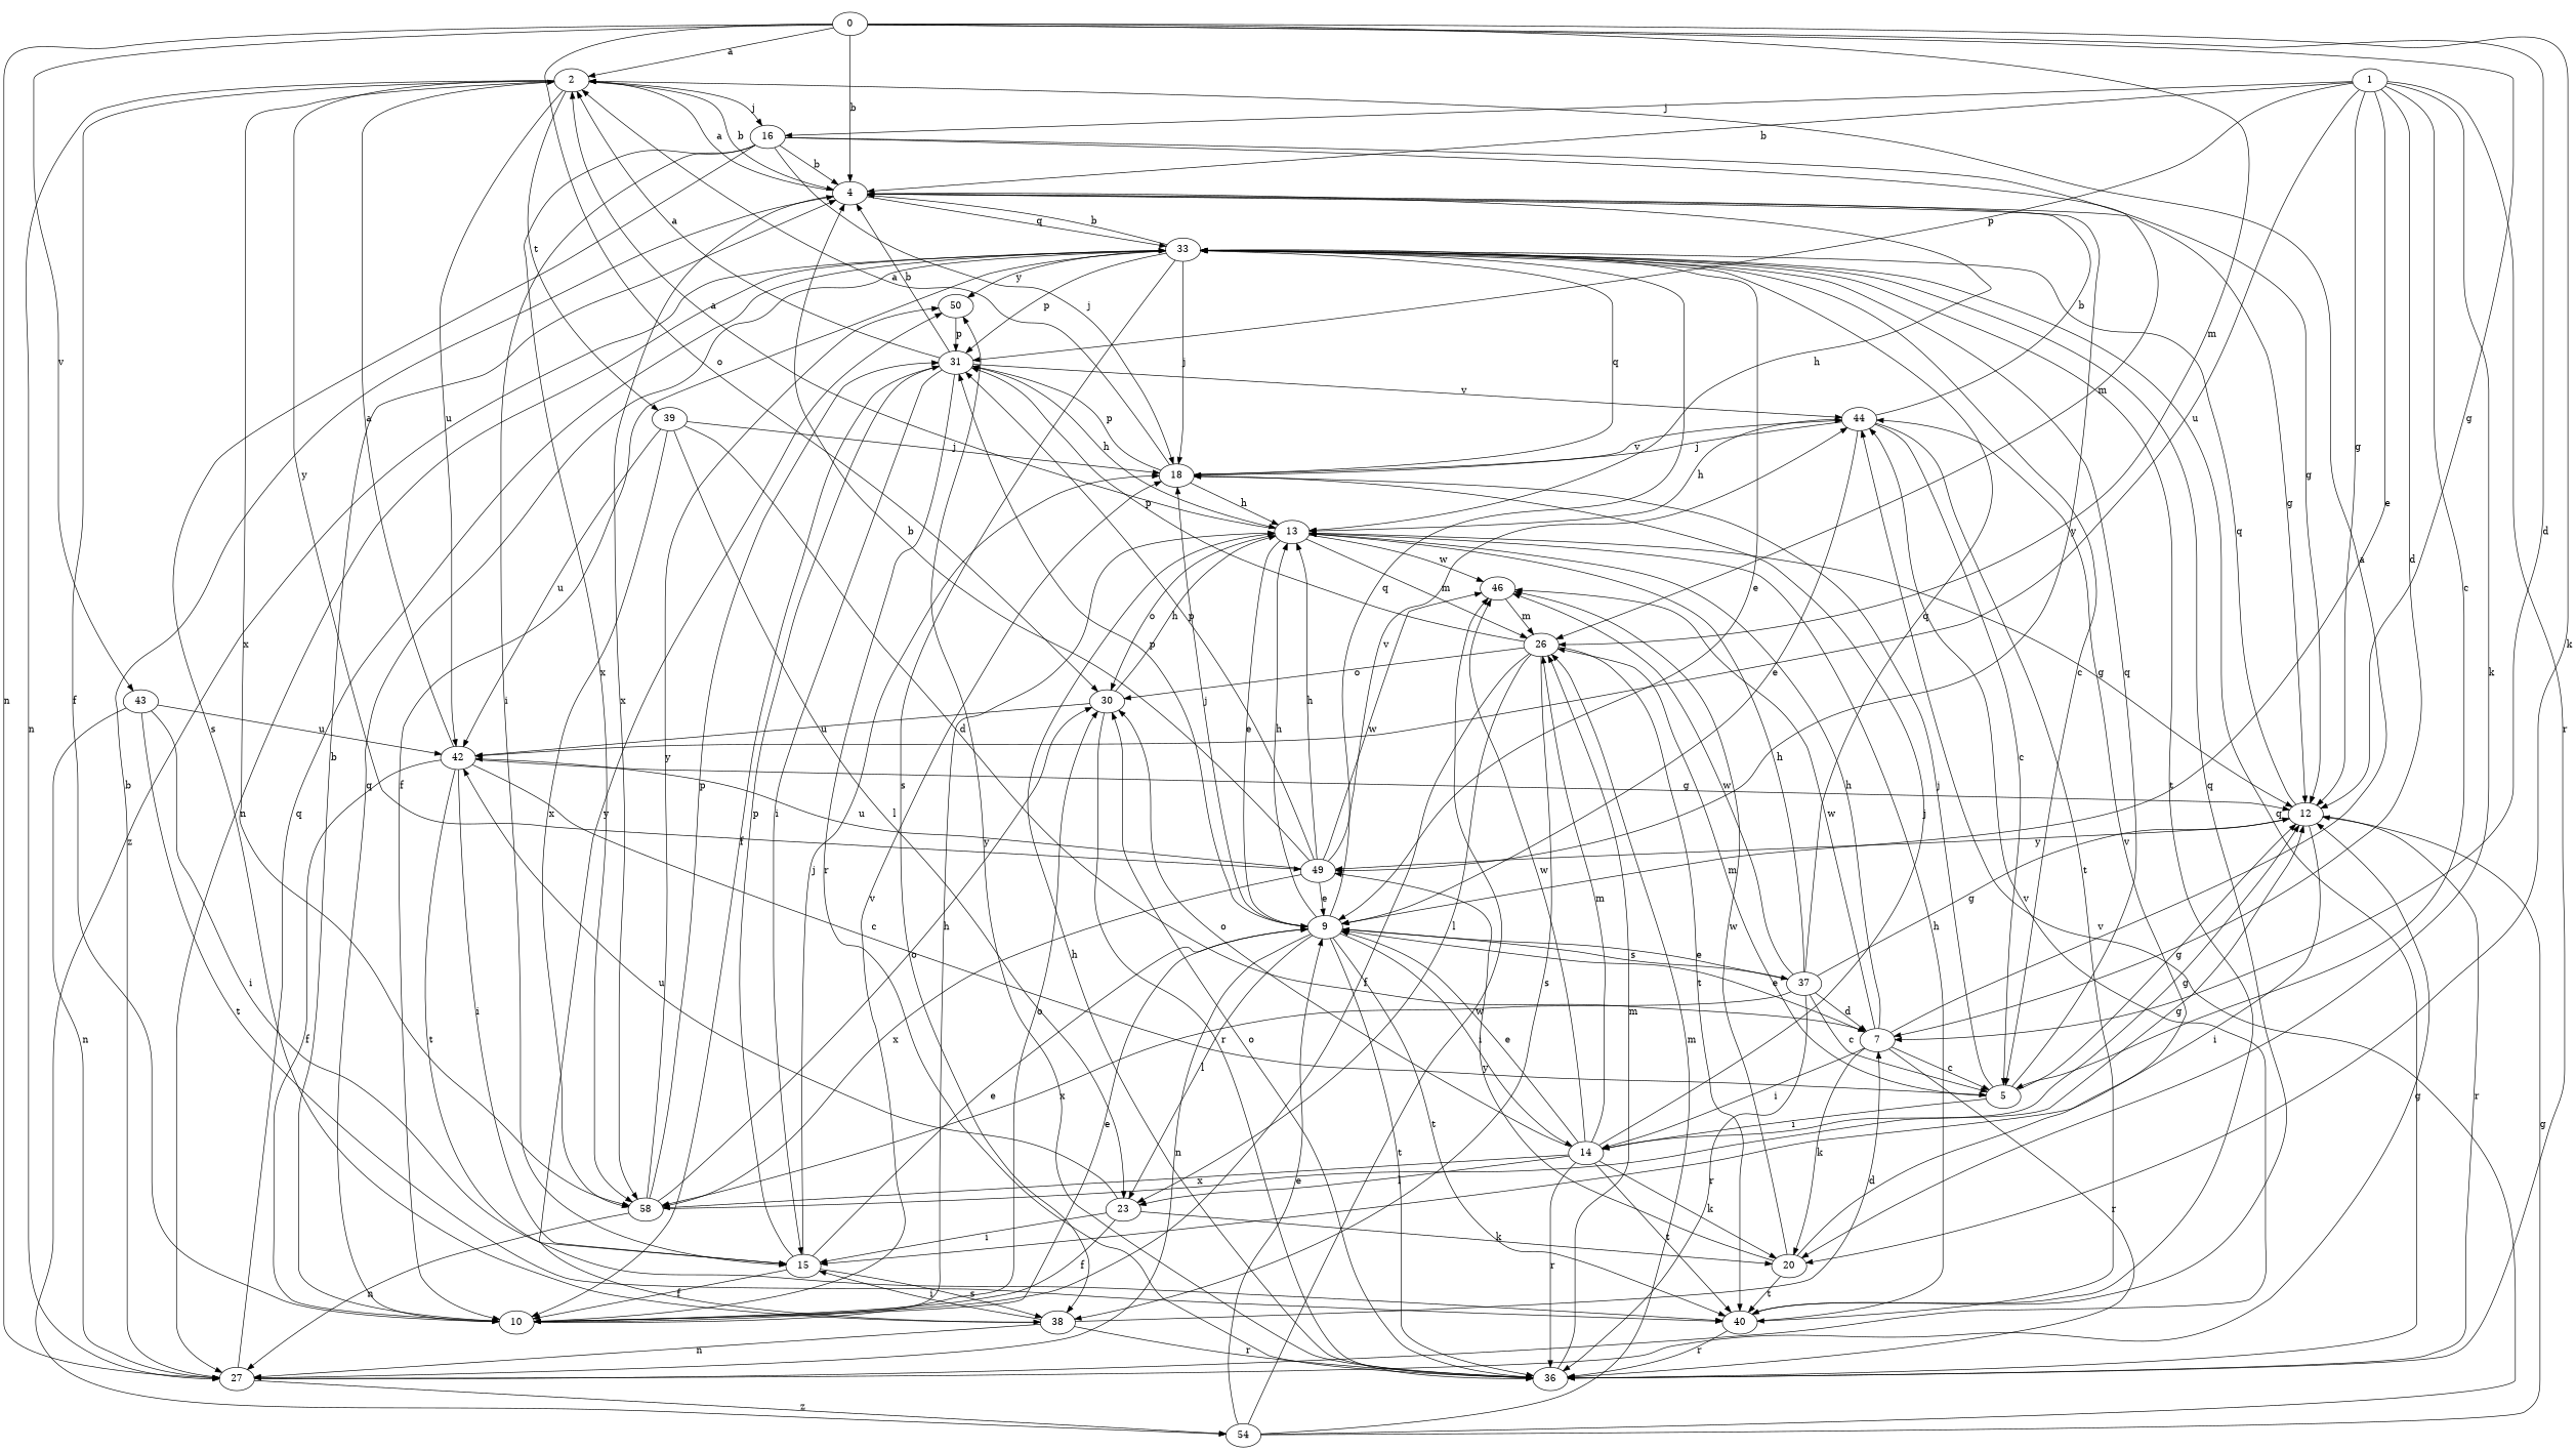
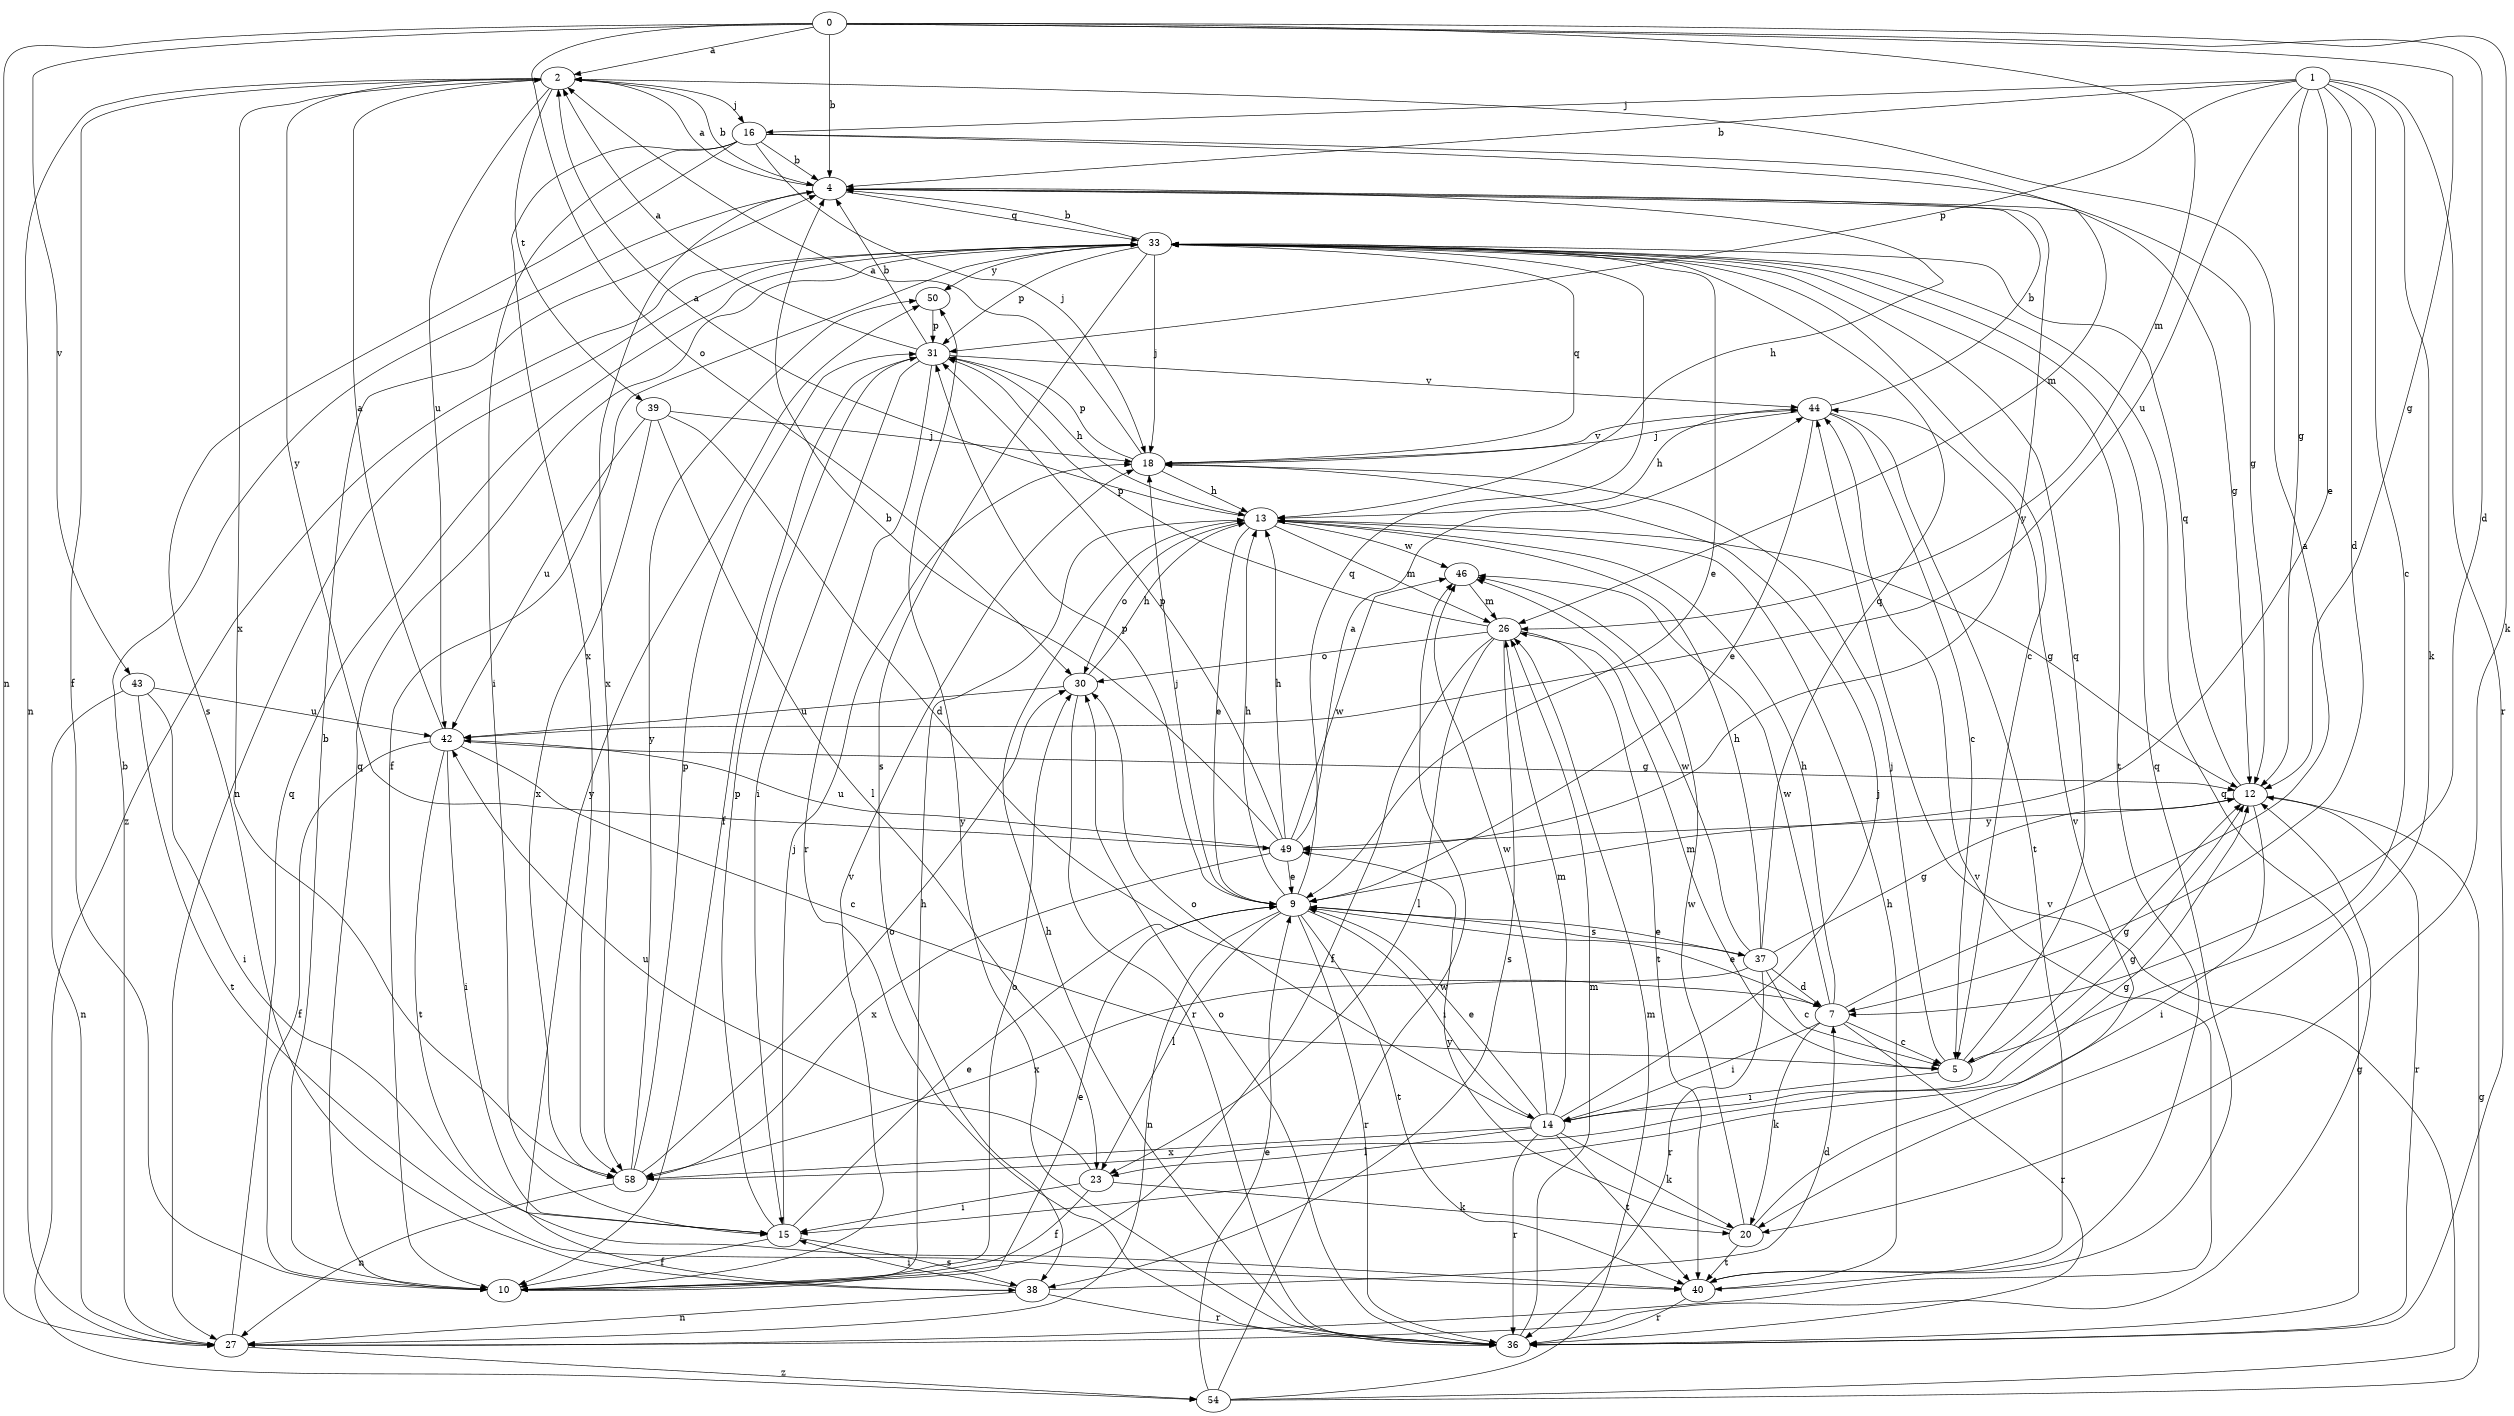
  strict digraph {
    0
    2
    4
    7
    12
    20
    26
    27
    30
    43
    16
    42
    10
    39
    n15 [label=58]
    49
    13
    33
    5
    9
    36
    14
    46
    15
    40
    44
    31
    23
    38
    54
    1
    18
    37
    50
    0 -> 2 [label=a]
    0 -> 4 [label=b]
    0 -> 7 [label=d]
    0 -> 12 [label=g]
    0 -> 20 [label=k]
    0 -> 26 [label=m]
    0 -> 27 [label=n]
    0 -> 30 [label=o]
    0 -> 43 [label=v]
    2 -> 4 [label=b]
    2 -> 27 [label=n]
    2 -> 16 [label=j]
    2 -> 42 [label=u]
    2 -> 10 [label=f]
    2 -> 39 [label=t]
    2 -> n15 [label=x]
    2 -> 49 [label=y]
    4 -> 2 [label=a]
    4 -> 12 [label=g]
    4 -> n15 [label=x]
    4 -> 49 [label=y]
    4 -> 13 [label=h]
    4 -> 33 [label=q]
    7 -> 2 [label=a]
    7 -> 20 [label=k]
    7 -> 13 [label=h]
    7 -> 5 [label=c]
    7 -> 9 [label=e]
    7 -> 36 [label=r]
    7 -> 14 [label=i]
    7 -> 46 [label=w]
    12 -> 49 [label=y]
    12 -> 33 [label=q]
    12 -> 36 [label=r]
    12 -> 15 [label=i]
    20 -> 49 [label=y]
    20 -> 46 [label=w]
    20 -> 40 [label=t]
    20 -> 44 [label=v]
    26 -> 30 [label=o]
    26 -> 10 [label=f]
    26 -> 40 [label=t]
    26 -> 31 [label=p]
    26 -> 23 [label=l]
    26 -> 38 [label=s]
    27 -> 4 [label=b]
    27 -> 12 [label=g]
    27 -> 33 [label=q]
    27 -> 44 [label=v]
    27 -> 54 [label=z]
    30 -> 42 [label=u]
    30 -> 13 [label=h]
    30 -> 36 [label=r]
    43 -> 27 [label=n]
    43 -> 42 [label=u]
    43 -> 15 [label=i]
    43 -> 40 [label=t]
    16 -> 4 [label=b]
    16 -> 12 [label=g]
    16 -> 26 [label=m]
    16 -> n15 [label=x]
    16 -> 15 [label=i]
    16 -> 38 [label=s]
    16 -> 18 [label=j]
    42 -> 2 [label=a]
    42 -> 12 [label=g]
    42 -> 10 [label=f]
    42 -> 5 [label=c]
    42 -> 15 [label=i]
    42 -> 40 [label=t]
    10 -> 4 [label=b]
    10 -> 30 [label=o]
    10 -> 13 [label=h]
    10 -> 33 [label=q]
    10 -> 9 [label=e]
    10 -> 18 [label=v]
    39 -> 7 [label=d]
    39 -> 42 [label=u]
    39 -> n15 [label=x]
    39 -> 23 [label=l]
    39 -> 18 [label=j]
    n15 -> 12 [label=g]
    n15 -> 27 [label=n]
    n15 -> 30 [label=o]
    n15 -> 31 [label=p]
    n15 -> 50 [label=y]
    49 -> 4 [label=b]
    49 -> 42 [label=u]
    49 -> n15 [label=x]
    49 -> 13 [label=h]
    49 -> 9 [label=e]
    49 -> 46 [label=w]
-   49 -> 44 [label=v]
+   49 -> 44 [label=a]
    49 -> 31 [label=p]
    13 -> 2 [label=a]
    13 -> 12 [label=g]
    13 -> 26 [label=m]
    13 -> 30 [label=o]
    13 -> 9 [label=e]
    13 -> 46 [label=w]
    33 -> 4 [label=b]
    33 -> 27 [label=n]
    33 -> 10 [label=f]
    33 -> 5 [label=c]
    33 -> 9 [label=e]
    33 -> 40 [label=t]
    33 -> 31 [label=p]
    33 -> 38 [label=s]
    33 -> 54 [label=z]
    33 -> 18 [label=j]
    33 -> 50 [label=y]
    5 -> 12 [label=g]
    5 -> 26 [label=m]
    5 -> 33 [label=q]
    5 -> 14 [label=i]
    5 -> 18 [label=j]
    9 -> 27 [label=n]
    9 -> 13 [label=h]
    9 -> 33 [label=q]
-   9 -> 36 [label=t]
+   9 -> 36 [label=r]
    9 -> 14 [label=i]
    9 -> 40 [label=t]
    9 -> 31 [label=p]
    9 -> 23 [label=l]
    9 -> 18 [label=j]
    9 -> 37 [label=s]
    36 -> 26 [label=m]
    36 -> 30 [label=o]
    36 -> 13 [label=h]
    36 -> 33 [label=q]
    36 -> 50 [label=y]
    14 -> 12 [label=g]
    14 -> 20 [label=k]
    14 -> 26 [label=m]
    14 -> 30 [label=o]
    14 -> n15 [label=x]
    14 -> 9 [label=e]
    14 -> 36 [label=r]
    14 -> 46 [label=w]
    14 -> 40 [label=t]
    14 -> 23 [label=l]
    14 -> 18 [label=j]
    46 -> 26 [label=m]
    15 -> 10 [label=f]
    15 -> 9 [label=e]
    15 -> 31 [label=p]
    15 -> 38 [label=s]
    15 -> 18 [label=j]
    40 -> 13 [label=h]
    40 -> 33 [label=q]
    40 -> 36 [label=r]
    44 -> 4 [label=b]
    44 -> 13 [label=h]
    44 -> 5 [label=c]
    44 -> 9 [label=e]
    44 -> 40 [label=t]
    44 -> 18 [label=j]
    31 -> 2 [label=a]
    31 -> 4 [label=b]
    31 -> 10 [label=f]
    31 -> 13 [label=h]
    31 -> 36 [label=r]
    31 -> 15 [label=i]
    31 -> 44 [label=v]
    23 -> 20 [label=k]
    23 -> 42 [label=u]
    23 -> 10 [label=f]
    23 -> 15 [label=i]
    38 -> 7 [label=d]
    38 -> 27 [label=n]
    38 -> 36 [label=r]
    38 -> 15 [label=i]
    38 -> 50 [label=y]
    54 -> 12 [label=g]
    54 -> 26 [label=m]
    54 -> 9 [label=e]
    54 -> 46 [label=w]
    54 -> 44 [label=v]
    1 -> 4 [label=b]
    1 -> 7 [label=d]
    1 -> 12 [label=g]
    1 -> 20 [label=k]
    1 -> 16 [label=j]
    1 -> 42 [label=u]
    1 -> 5 [label=c]
    1 -> 9 [label=e]
    1 -> 36 [label=r]
    1 -> 31 [label=p]
    18 -> 2 [label=a]
    18 -> 13 [label=h]
    18 -> 33 [label=q]
    18 -> 44 [label=v]
    18 -> 31 [label=p]
    37 -> 7 [label=d]
    37 -> 12 [label=g]
    37 -> n15 [label=x]
    37 -> 13 [label=h]
    37 -> 33 [label=q]
    37 -> 5 [label=c]
    37 -> 9 [label=e]
    37 -> 36 [label=r]
    37 -> 46 [label=w]
    50 -> 31 [label=p]
  }
